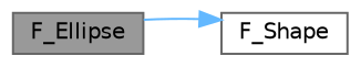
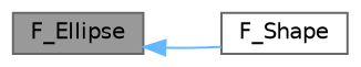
  digraph {
    rankdir=LR
    node [color=gray40 fontname=Helvetica fontsize=10 shape=box style=filled]
    n1 [fillcolor=grey60 fontcolor=black height=0.2 label=F_Ellipse width=0.4]
    n2 [fillcolor=white height=0.2 label=F_Shape width=0.4]
-   n2 -> n1 [color=steelblue1 dir=back fontname=Helvetica fontsize=10 labelfontname=Helvetica labelfontsize=10 style=solid]
+   n1 -> n2 [color=steelblue1 dir=back fontname=Helvetica fontsize=10 labelfontname=Helvetica labelfontsize=10 style=solid]
  }
